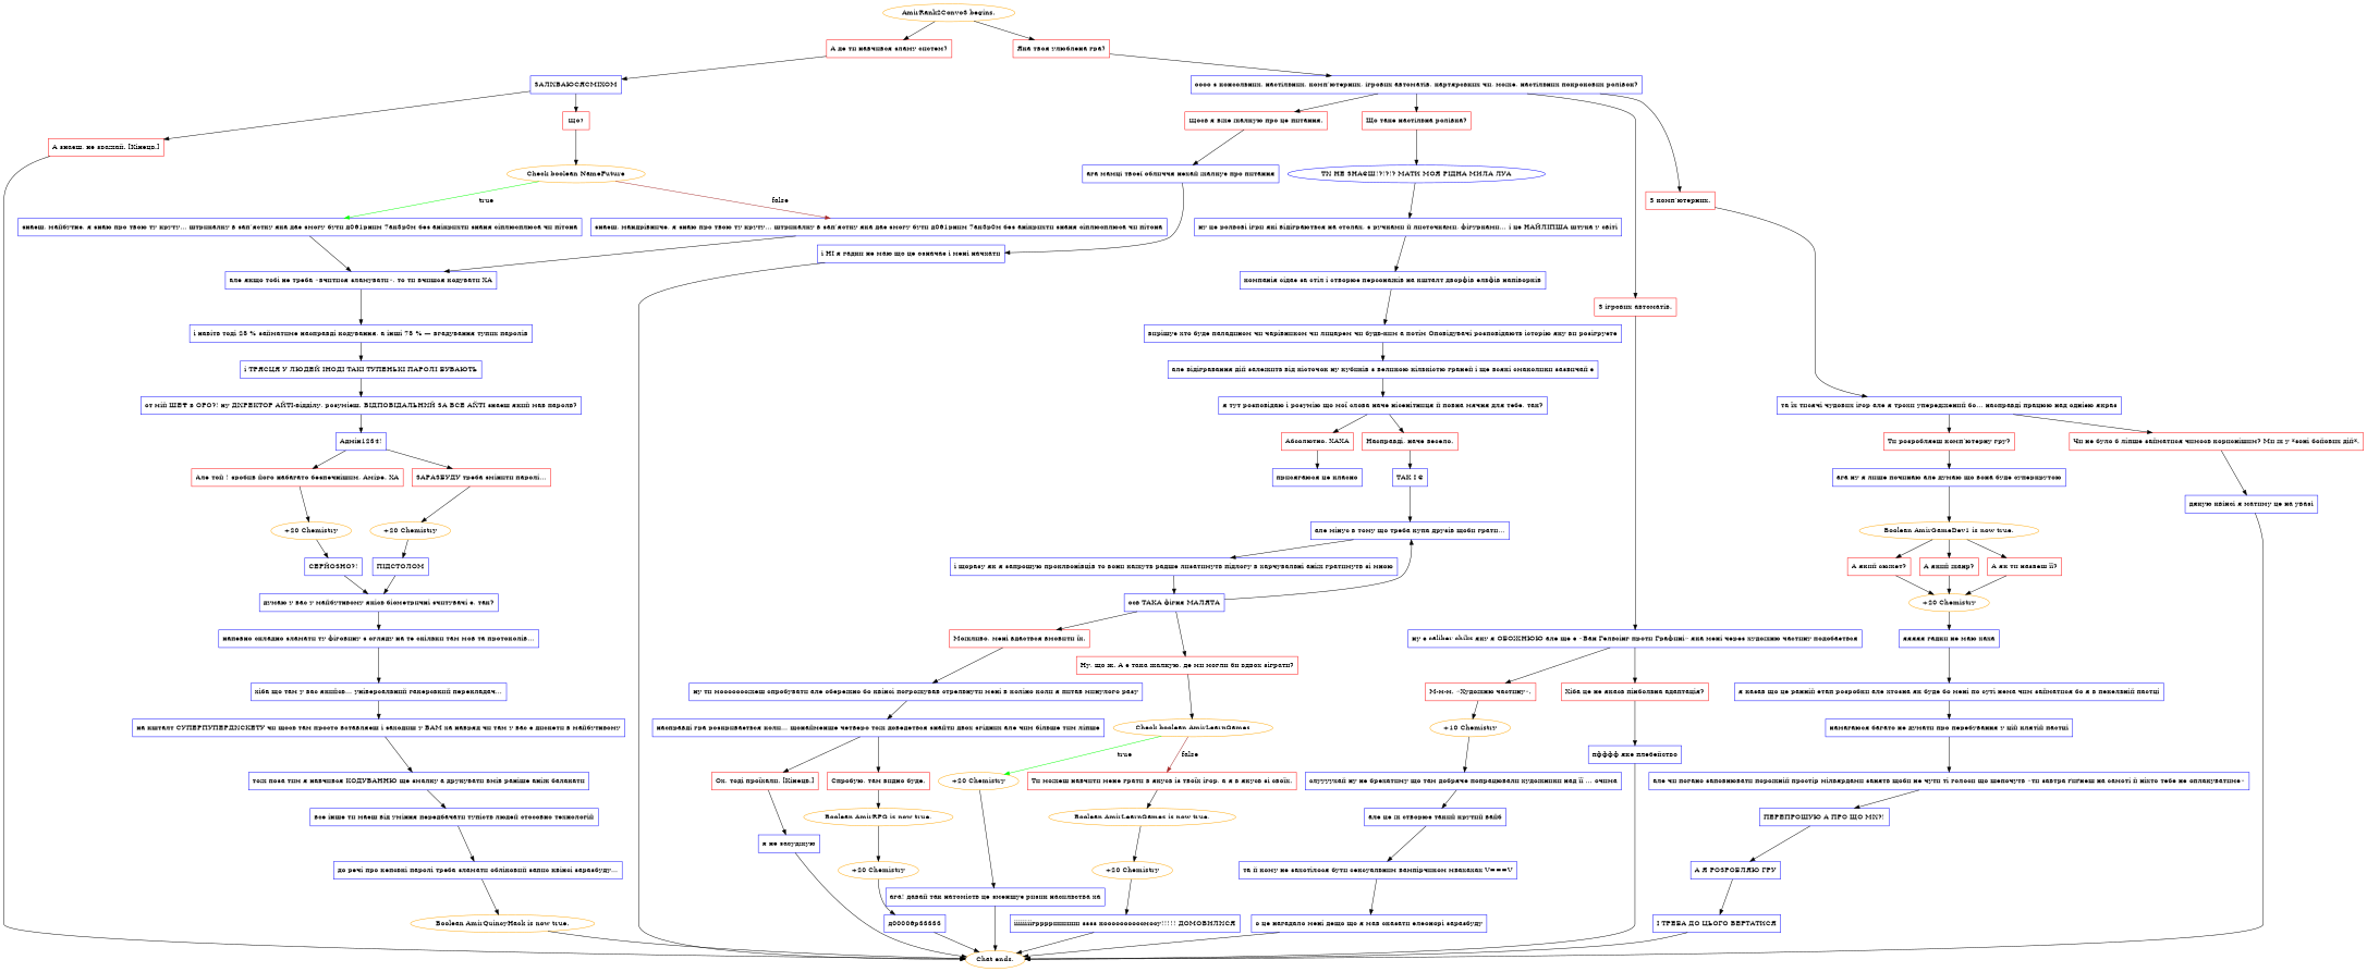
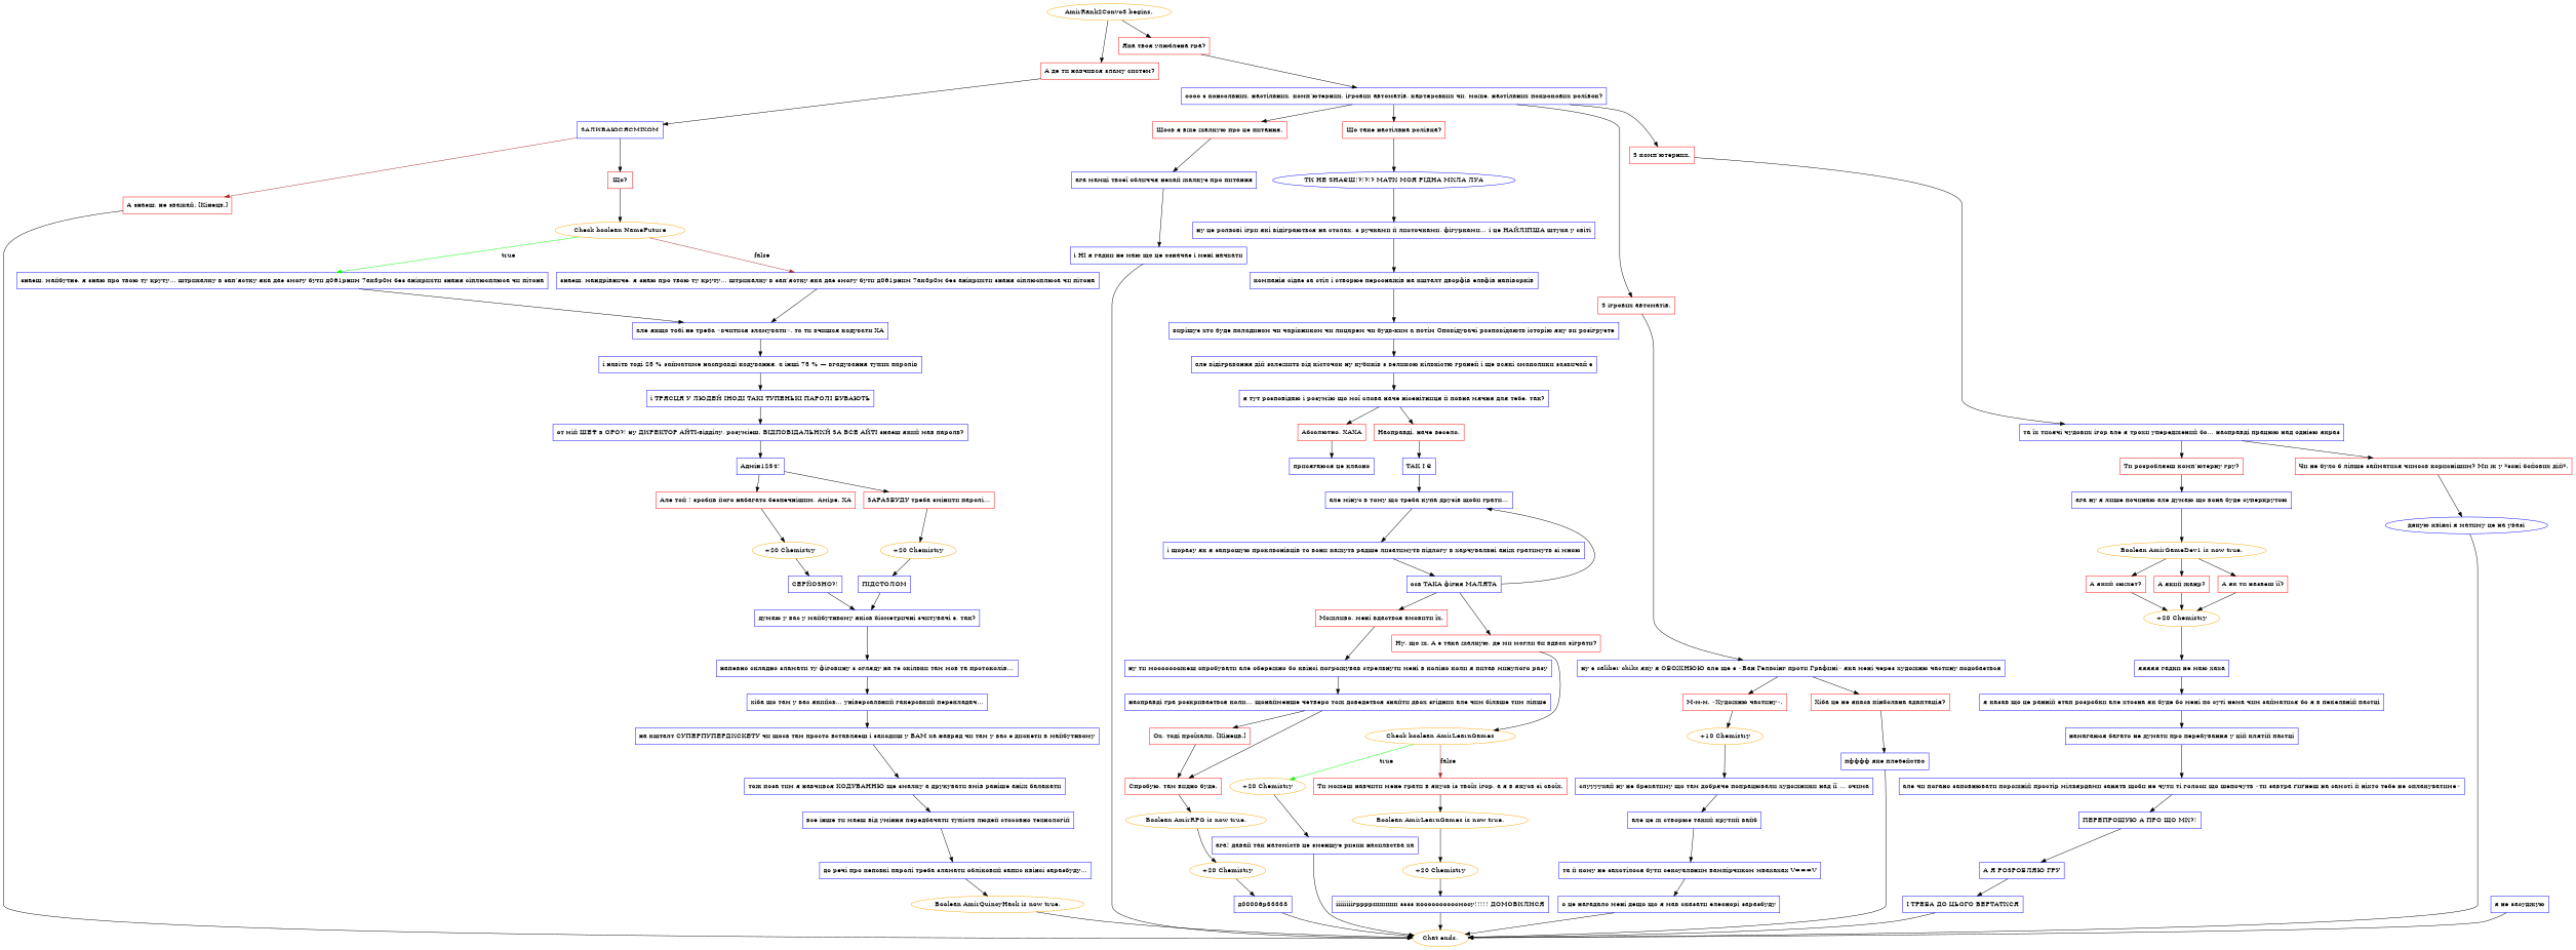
  digraph {
    node [color=blue shape=box]
    "AmirRank2Convo3 begins." [color=orange shape=""]
    n2 [color=red label="А де ти навчився зламу систем?"]
    n3 [color=red label="Яка твоя улюблена гра?"]
    n4 [label="ЗАЛИВАЮСЯСМІХОМ"]
    n5 [label="оооо з консольних, настільних, комп’ютерних, ігрових автоматів, картярських чи, може, настільних покрокових ролівок?"]
    n6 [color=red label="А знаєш, не зважай. [Кінець.]"]
    n7 [color=red label="Що?"]
    n8 [color=red label="Щось я вже жалкую про це питання."]
    n9 [color=red label="Що таке настільна ролівка?"]
    n10 [color=red label="З ігрових автоматів."]
    n11 [color=red label="З комп’ютерних."]
    "Chat ends." [color=orange shape=""]
    n13 [color=orange label="Check boolean NameFuture" shape=""]
    n14 [label="ага мамці твоєї обличчя нехай жалкує про питання"]
    n15 [label="ТИ НЕ ЗНАЄШ!?!?!? МАТИ МОЯ РІДНА МИЛА ЛУА" shape=ellipse]
    n16 [label="ну є caliber chiks яку я ОБОЖНЮЮ але ще є «Ван Гельсінг проти Графині» яка мені через художню частину подобається"]
    n17 [label="та їх тисячі чудових ігор але я трохи упереджений бо… насправді працюю над однією якраз"]
    n18 [label="знаєш, майбутнє, я знаю про твою ту круту… штрикалку в зап’ястку яка дає змогу бути д061рним 7ак3р0м без анікрихти знаня сіплюсплюса чи пітона"]
    n19 [label="знаєш, мандрівниче, я знаю про твою ту круту… штрикалку в зап’ястку яка дає змогу бути д061рним 7ак3р0м без анікрихти знаня сіплюсплюса чи пітона"]
    n20 [label="і НІ я гадки не маю що це означає і мені начхати"]
    n21 [label="ну це рольові ігри які відіграються на столах, з ручками й листочками, фігурками… і це НАЙЛІПША штука у світі"]
    n22 [color=red label="М-м-м. «Художню частину»."]
    n23 [color=red label="Хіба це не якась пінбольна адаптація?"]
    n24 [color=red label="Ти розробляєш комп’ютерну гру?"]
    n25 [color=red label="Чи не було б ліпше займатися чимось кориснішим? Ми ж у *зоні бойових дій*."]
    n26 [label="але якщо тобі не треба «вчитися зламувати», то ти вчишся кодувати ХА"]
    n27 [label="компанія сідає за стіл і створює персонажів на кшталт дворфів ельфів напіворків"]
    n28 [color=orange label="+10 Chemistry" shape=""]
    n29 [label="пфффф яке плебейство"]
    n30 [label="ага ну я лише починаю але думаю що вона буде суперкрутою"]
-   n31 [label="дякую квінсі я матиму це на увазі"]
+   n31 [label="дякую квінсі я матиму це на увазі" shape=ellipse]
    n32 [label="і навіть тоді 25 % займатиме насправді кодування, а інші 75 % — вгадування тупих паролів"]
    n33 [label="вирішує хто буде паладином чи чарівником чи лицарем чи будь-ким а потім Оповідувачі розповідають історію яку ви розігруєте"]
    n34 [label="слуууухай ну не брехатиму що там добряче попрацювали художники над її … очима"]
    n35 [color=orange label="Boolean AmirGameDev1 is now true." shape=""]
    n36 [label="і ТРЯСЦЯ У ЛЮДЕЙ ІНОДІ ТАКІ ТУПЕНЬКІ ПАРОЛІ БУВАЮТЬ"]
    n37 [label="але відігравання дій залежить від кісточок ну кубиків з великою кількістю граней і ще всякі смаколики зазвичай є"]
    n38 [label="але це ж створює такий крутий вайб"]
    n39 [color=red label="А який сюжет?"]
    n40 [color=red label="А який жанр?"]
    n41 [color=red label="А як ти назвеш її?"]
    n42 [label="от мій ШЕФ в ОРО?! ну ДИРЕКТОР АЙТІ-відділу, розумієш. ВІДПОВІДАЛЬНИЙ ЗА ВСЕ АЙТІ знаєш який мав пароль?"]
    n43 [label="я тут розповідаю і розумію що мої слова наче нісенітниця й повна мячня для тебе, так?"]
    n44 [label="та й кому не захотілося бути сексуальним вампірчиком мвахахах V===V"]
    n45 [color=orange label="+20 Chemistry" shape=""]
    n46 [label="Адмін1234!"]
    n47 [color=red label="Абсолютно. ХАХА"]
    n48 [color=red label="Насправді, наче весело."]
    n49 [label="о це нагадало мені дещо що я мав сказати елеонорі заразбуду"]
    n50 [label="яяяяя гадки не маю хаха"]
    n51 [color=red label="Але той ! зробив його набагато безпечнішим, Аміре. ХА"]
    n52 [color=red label="ЗАРАЗБУДУ треба змінити паролі…"]
    n53 [label="присягаюся це класно"]
    n54 [label="ТАК І Є"]
    n55 [label="я казав що це ранній етап розробки але хтозна як буде бо мені по суті нема чим займатися бо я в пекельній пастці"]
    n56 [color=orange label="+20 Chemistry" shape=""]
    n57 [color=orange label="+20 Chemistry" shape=""]
    n58 [label="але мінус в тому що треба купа друзів щоби грати…"]
    n59 [label="намагаюся багато не думати про перебування у цій клятій пастці"]
    n60 [label="СЕРЙОЗНО?!"]
    n61 [label="ПІДСТОЛОМ"]
    n62 [label="і щоразу як я запрошую прокльонівців то вони кажуть радше лизатимуть підлогу в харчувальні аніж гратимуть зі мною"]
    n63 [label="але чи погано заповнювати порожній простір мільярдами занять щоби не чути ті голоси що шепочуть «ти завтра ґиґнеш на самоті й ніхто тебе не оплакуватиме»"]
    n64 [label="думаю у вас у майбутньому якісь біометричні зчитувачі є, так?"]
    n65 [label="ось ТАКА фігня МАЛЯТА"]
    n66 [label="ПЕРЕПРОШУЮ А ПРО ЩО МИ?!"]
    n67 [label="напевно складно зламати ту фіговину з огляду на те скільки там мов та протоколів…"]
    n68 [color=red label="Можливо, мені вдасться вмовити їх."]
    n69 [color=red label="Ну, що ж. А є така жалкую, де ми могли би вдвох зіграти?"]
    n70 [label="А Я РОЗРОБЛЯЮ ГРУ"]
    n71 [label="хіба що там у вас якийсь… універсальний гакерський перекладач…"]
    n72 [label="ну ти мооооооожеш спробувати але обережно бо квінсі погрожував стрельнути мені в коліно коли я питав минулого разу"]
    n73 [color=orange label="Check boolean AmirLearnGames" shape=""]
    n74 [label="І ТРЕБА ДО ЦЬОГО ВЕРТАТИСЯ"]
    n75 [label="на кшталт СУПЕРПУПЕРДИСКЕТУ чи щось там просто вставляєш і заходиш у ВАМ ха навряд чи там у вас є дискети в майбутньому"]
    n76 [label="насправді гра розкривається коли… щонайменше четверо тож доведеться знайти двох згідних але чим більше тим ліпше"]
    n77 [color=orange label="+20 Chemistry" shape=""]
    n78 [color=red label="Ти можеш навчити мене грати в якусь із твоїх ігор, а я в якусь зі своїх."]
    n79 [label="тож поза тим я навчився КОДУВАННЮ ще змалку а друкувати вмів раніше аніж балакати"]
    n80 [color=red label="Ох, тоді проїхали. [Кінець.]"]
    n81 [color=red label="Спробую, там видно буде."]
    n82 [label="ага! давай так натомість це зменшує ризик насильства ха"]
    n83 [color=orange label="Boolean AmirLearnGames is now true." shape=""]
    n84 [label="все інше ти маєш від уміння передбачати тупість людей стосовно технологій"]
    n85 [label="я не засуджую"]
    n86 [color=orange label="Boolean AmirRPG is now true." shape=""]
    n87 [color=orange label="+20 Chemistry" shape=""]
    n88 [label="до речі про кепські паролі треба зламати обліковий запис квінсі заразбуду…"]
    n89 [color=orange label="+20 Chemistry" shape=""]
    n90 [label="іііііііігррррииииии зззз кооооооооосмосу!!!!! ДОМОВИЛИСЯ"]
    n91 [color=orange label="Boolean AmirQuincyHack is now true." shape=""]
    n92 [label="д00006р33333"]
    "AmirRank2Convo3 begins." -> n2
    "AmirRank2Convo3 begins." -> n3
    n2 -> n4
    n3 -> n5
-   n4 -> n6
+   n4 -> n6 [color=brown]
    n4 -> n7
    n5 -> n8
    n5 -> n9
    n5 -> n10
    n5 -> n11
    n6 -> "Chat ends."
    n7 -> n13
    n8 -> n14
    n9 -> n15
    n10 -> n16
    n11 -> n17
    n13 -> n18 [color=green label=true]
    n13 -> n19 [color=brown label=false]
    n14 -> n20
    n15 -> n21
    n16 -> n22
    n16 -> n23
    n17 -> n24
    n17 -> n25
    n18 -> n26
    n19 -> n26
    n20 -> "Chat ends."
    n21 -> n27
    n22 -> n28
    n23 -> n29
    n24 -> n30
    n25 -> n31
    n26 -> n32
    n27 -> n33
    n28 -> n34
    n29 -> "Chat ends."
    n30 -> n35
    n31 -> "Chat ends."
    n32 -> n36
    n33 -> n37
    n34 -> n38
    n35 -> n39
    n35 -> n40
    n35 -> n41
    n36 -> n42
    n37 -> n43
    n38 -> n44
    n39 -> n45
    n40 -> n45
    n41 -> n45
    n42 -> n46
    n43 -> n47
    n43 -> n48
    n44 -> n49
    n45 -> n50
    n46 -> n51
    n46 -> n52
    n47 -> n53
    n48 -> n54
    n49 -> "Chat ends."
    n50 -> n55
    n51 -> n56
    n52 -> n57
    n54 -> n58
    n55 -> n59
    n56 -> n60
    n57 -> n61
    n58 -> n62
    n59 -> n63
    n60 -> n64
    n61 -> n64
    n62 -> n65
    n63 -> n66
    n64 -> n67
    n65 -> n58
    n65 -> n68
    n65 -> n69
    n66 -> n70
    n67 -> n71
    n68 -> n72
    n69 -> n73
    n70 -> n74
    n71 -> n75
    n72 -> n76
    n73 -> n77 [color=green label=true]
    n73 -> n78 [color=brown label=false]
    n74 -> "Chat ends."
    n75 -> n79
    n76 -> n80
    n76 -> n81
    n77 -> n82
    n78 -> n83
    n79 -> n84
-   n80 -> n85
+   n80 -> n81
    n81 -> n86
    n82 -> "Chat ends."
    n83 -> n87
    n84 -> n88
    n85 -> "Chat ends."
    n86 -> n89
    n87 -> n90
    n88 -> n91
    n89 -> n92
    n90 -> "Chat ends."
    n91 -> "Chat ends."
    n92 -> "Chat ends."
  }
